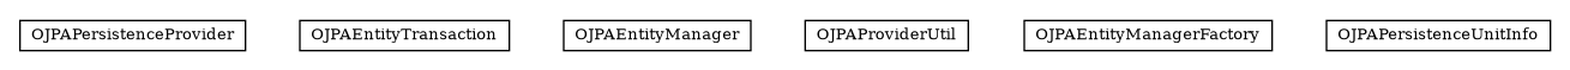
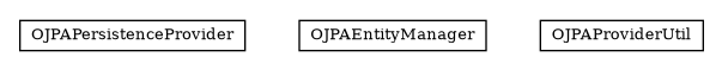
  digraph {
    nodesep=0.25
    ranksep=0.5
    fontname="DejaVu Serif"
    node [fontcolor=black fontname="DejaVu Serif" fontsize=10.0 shape=plaintext]
    n1 [label=<<table title="com.orientechnologies.orient.object.jpa.OJPAPersistenceProvider" border="0" cellborder="1" cellspacing="0" cellpadding="2" port="p" href="./OJPAPersistenceProvider.html"> 		<tr><td><table border="0" cellspacing="0" cellpadding="1"> <tr><td align="center" balign="center"> OJPAPersistenceProvider </td></tr> 		</table></td></tr> 		</table>>]
-   n2 [label=<<table title="com.orientechnologies.orient.object.jpa.OJPAEntityTransaction" border="0" cellborder="1" cellspacing="0" cellpadding="2" port="p" href="./OJPAEntityTransaction.html"> 		<tr><td><table border="0" cellspacing="0" cellpadding="1"> <tr><td align="center" balign="center"> OJPAEntityTransaction </td></tr> 		</table></td></tr> 		</table>>]
    n3 [label=<<table title="com.orientechnologies.orient.object.jpa.OJPAEntityManager" border="0" cellborder="1" cellspacing="0" cellpadding="2" port="p" href="./OJPAEntityManager.html"> 		<tr><td><table border="0" cellspacing="0" cellpadding="1"> <tr><td align="center" balign="center"> OJPAEntityManager </td></tr> 		</table></td></tr> 		</table>>]
    n4 [label=<<table title="com.orientechnologies.orient.object.jpa.OJPAProviderUtil" border="0" cellborder="1" cellspacing="0" cellpadding="2" port="p" href="./OJPAProviderUtil.html"> 		<tr><td><table border="0" cellspacing="0" cellpadding="1"> <tr><td align="center" balign="center"> OJPAProviderUtil </td></tr> 		</table></td></tr> 		</table>>]
-   n5 [label=<<table title="com.orientechnologies.orient.object.jpa.OJPAEntityManagerFactory" border="0" cellborder="1" cellspacing="0" cellpadding="2" port="p" href="./OJPAEntityManagerFactory.html"> 		<tr><td><table border="0" cellspacing="0" cellpadding="1"> <tr><td align="center" balign="center"> OJPAEntityManagerFactory </td></tr> 		</table></td></tr> 		</table>>]
-   n6 [label=<<table title="com.orientechnologies.orient.object.jpa.OJPAPersistenceUnitInfo" border="0" cellborder="1" cellspacing="0" cellpadding="2" port="p" href="./OJPAPersistenceUnitInfo.html"> 		<tr><td><table border="0" cellspacing="0" cellpadding="1"> <tr><td align="center" balign="center"> OJPAPersistenceUnitInfo </td></tr> 		</table></td></tr> 		</table>>]
  }
